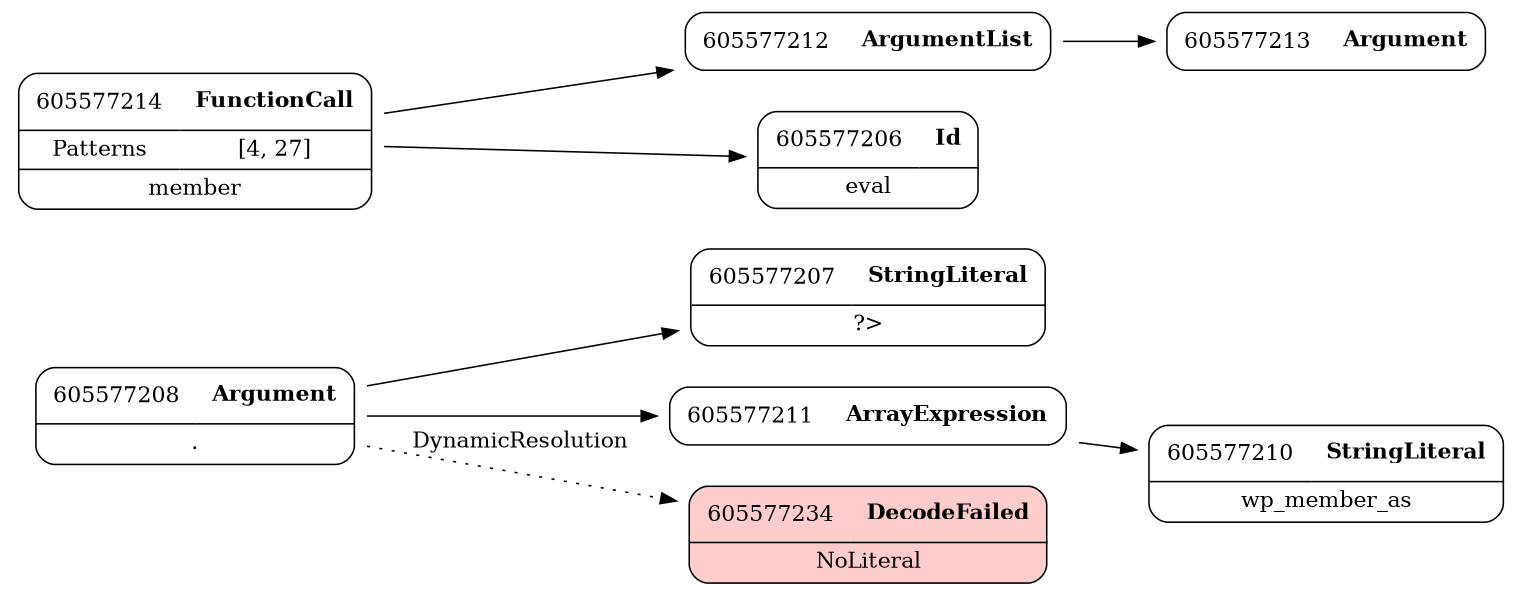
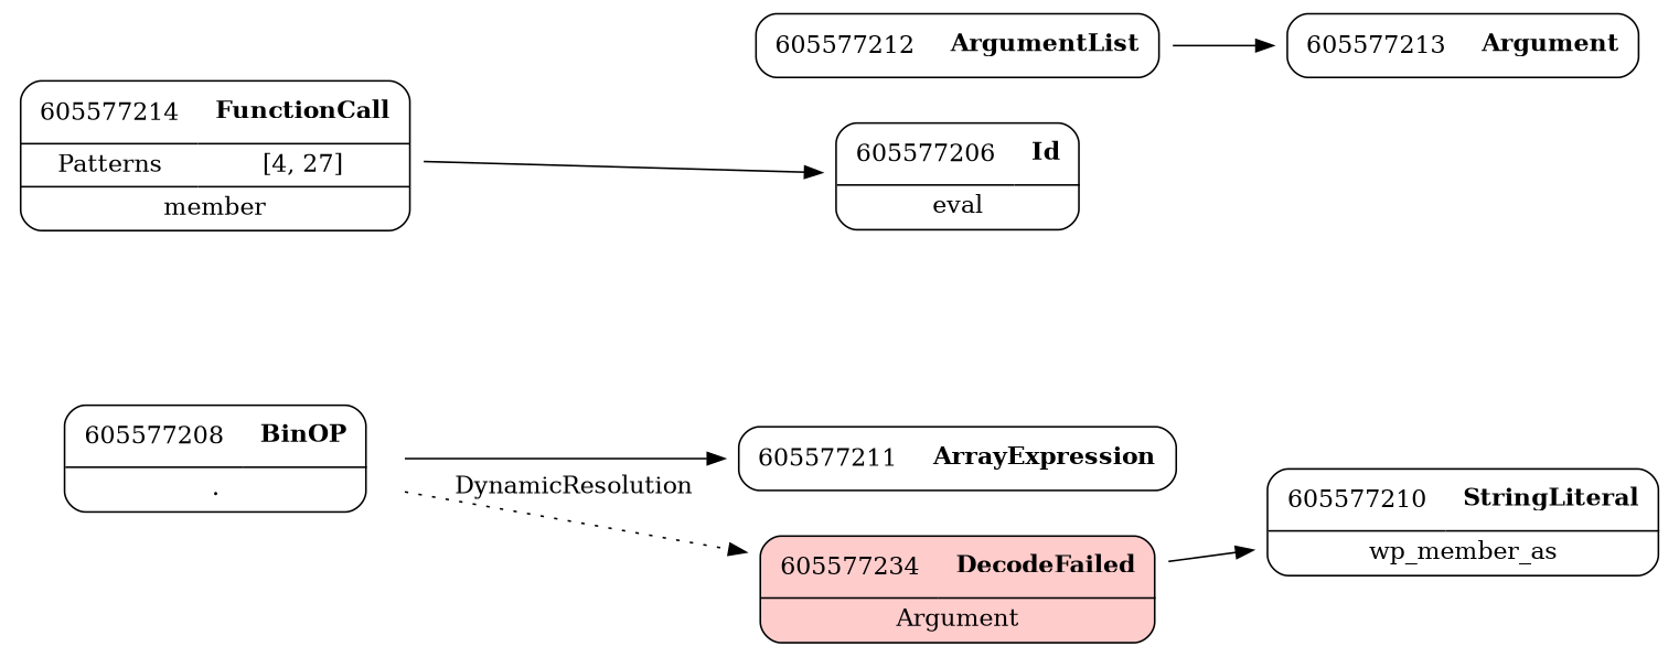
  digraph {
    rankdir=LR
    node [shape=none]
    edge [weight=2]
-   n1 [label=<<TABLE border='1' cellspacing='0' cellpadding='10' style='rounded' ><TR><TD border='0'>605577208</TD><TD border='0'><B>Argument</B></TD></TR><HR/><TR><TD border='0' cellpadding='5' colspan='2'>.</TD></TR></TABLE>>]
-   n2 [label=<<TABLE border='1' cellspacing='0' cellpadding='10' style='rounded' ><TR><TD border='0'>605577207</TD><TD border='0'><B>StringLiteral</B></TD></TR><HR/><TR><TD border='0' cellpadding='5' colspan='2'>?&gt;</TD></TR></TABLE>>]
+   n1 [label=<<TABLE border='1' cellspacing='0' cellpadding='10' style='rounded' ><TR><TD border='0'>605577208</TD><TD border='0'><B>BinOP</B></TD></TR><HR/><TR><TD border='0' cellpadding='5' colspan='2'>.</TD></TR></TABLE>>]
    n3 [label=<<TABLE border='1' cellspacing='0' cellpadding='10' style='rounded' ><TR><TD border='0'>605577211</TD><TD border='0'><B>ArrayExpression</B></TD></TR></TABLE>>]
-   n4 [label=<<TABLE border='1' cellspacing='0' cellpadding='10' style='rounded' bgcolor='#FFCCCC' ><TR><TD border='0'>605577234</TD><TD border='0'><B>DecodeFailed</B></TD></TR><HR/><TR><TD border='0' cellpadding='5' colspan='2'>NoLiteral</TD></TR></TABLE>>]
+   n4 [label=<<TABLE border='1' cellspacing='0' cellpadding='10' style='rounded' bgcolor='#FFCCCC' ><TR><TD border='0'>605577234</TD><TD border='0'><B>DecodeFailed</B></TD></TR><HR/><TR><TD border='0' cellpadding='5' colspan='2'>Argument</TD></TR></TABLE>>]
    n5 [label=<<TABLE border='1' cellspacing='0' cellpadding='10' style='rounded' ><TR><TD border='0'>605577210</TD><TD border='0'><B>StringLiteral</B></TD></TR><HR/><TR><TD border='0' cellpadding='5' colspan='2'>wp_member_as</TD></TR></TABLE>>]
    n6 [label=<<TABLE border='1' cellspacing='0' cellpadding='10' style='rounded' ><TR><TD border='0'>605577212</TD><TD border='0'><B>ArgumentList</B></TD></TR></TABLE>>]
    n7 [label=<<TABLE border='1' cellspacing='0' cellpadding='10' style='rounded' ><TR><TD border='0'>605577213</TD><TD border='0'><B>Argument</B></TD></TR></TABLE>>]
    n8 [label=<<TABLE border='1' cellspacing='0' cellpadding='10' style='rounded' ><TR><TD border='0'>605577214</TD><TD border='0'><B>FunctionCall</B></TD></TR><HR/><TR><TD border='0' cellpadding='5'>Patterns</TD><TD border='0' cellpadding='5'>[4, 27]</TD></TR><HR/><TR><TD border='0' cellpadding='5' colspan='2'>member</TD></TR></TABLE>>]
    n9 [label=<<TABLE border='1' cellspacing='0' cellpadding='10' style='rounded' ><TR><TD border='0'>605577206</TD><TD border='0'><B>Id</B></TD></TR><HR/><TR><TD border='0' cellpadding='5' colspan='2'>eval</TD></TR></TABLE>>]
-   n1 -> n2
    n1 -> n3
    n1 -> n4 [label=DynamicResolution style=dotted weight=""]
-   n3 -> n5
+   n4 -> n5
    n6 -> n7
-   n8 -> n6
    n8 -> n9
  }
